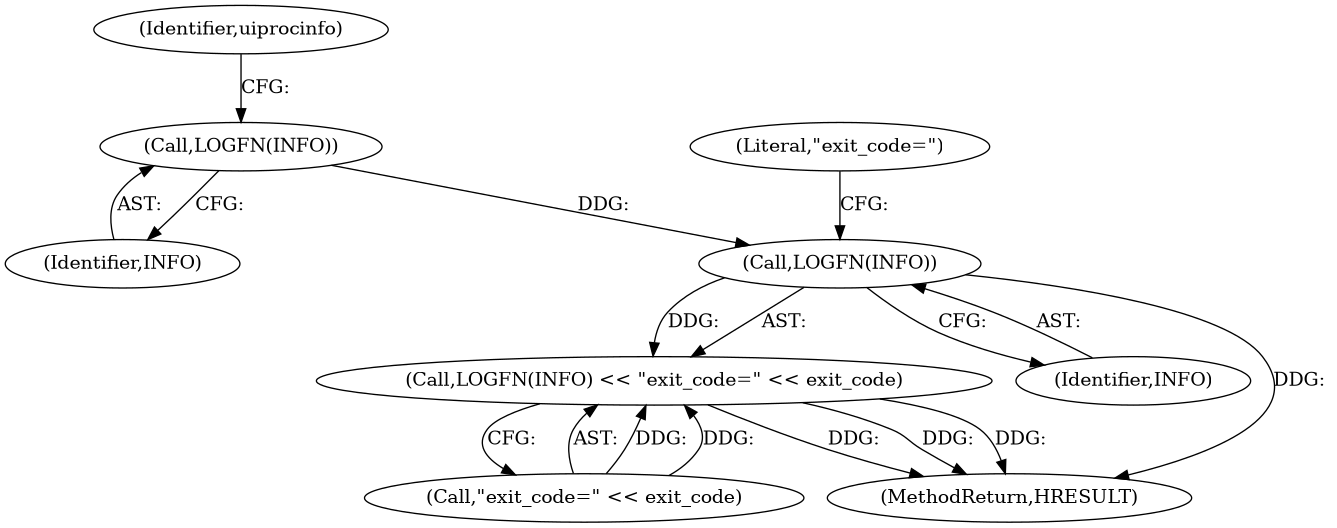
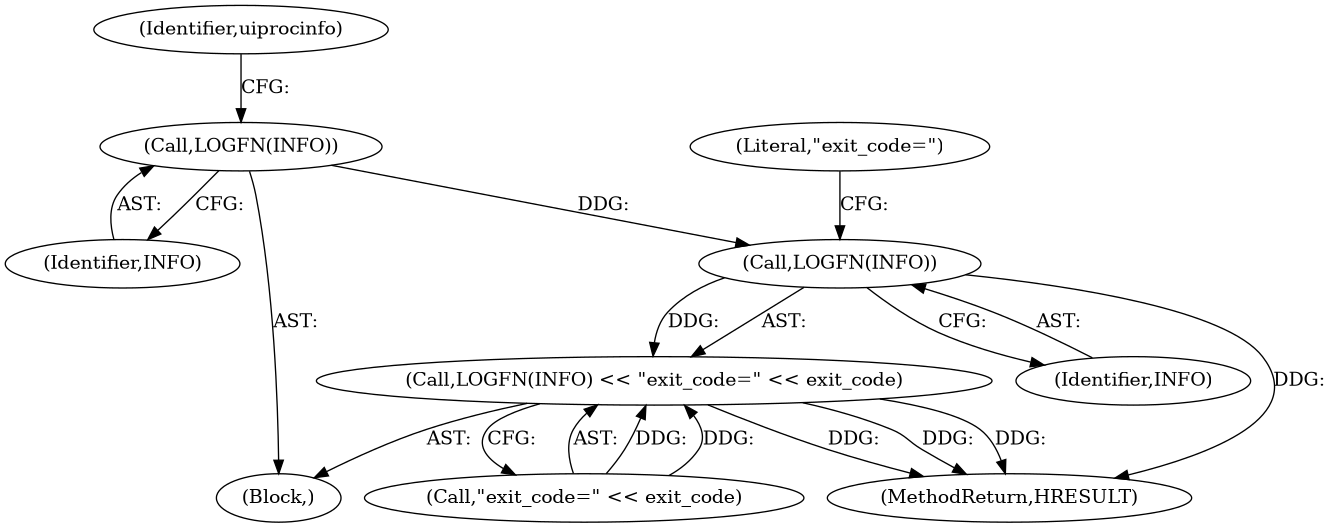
  digraph {
    n1 [label="(Call,LOGFN(INFO))"]
    n2 [label="(Call,LOGFN(INFO) << \"exit_code=\" << exit_code)"]
    n3 [label="(MethodReturn,HRESULT)"]
    n4 [label="(Identifier,INFO)"]
+   n5 [label="(Block,)"]
    n6 [label="(Call,\"exit_code=\" << exit_code)"]
    n7 [label="(Call,LOGFN(INFO))"]
    n8 [label="(Identifier,INFO)"]
    n9 [label="(Identifier,uiprocinfo)"]
    n10 [label="(Literal,\"exit_code=\")"]
    n1 -> n2 [label="AST: "]
    n1 -> n2 [label="DDG: "]
    n1 -> n3 [label="DDG: "]
    n1 -> n4 [label="CFG: "]
    n2 -> n3 [label="DDG: "]
    n2 -> n3 [label="DDG: "]
    n2 -> n3 [label="DDG: "]
+   n2 -> n5 [label="AST: "]
    n2 -> n6 [label="CFG: "]
    n4 -> n1 [label="AST: "]
    n6 -> n2 [label="AST: "]
    n6 -> n2 [label="DDG: "]
    n6 -> n2 [label="DDG: "]
    n7 -> n1 [label="DDG: "]
+   n7 -> n5 [label="AST: "]
    n7 -> n8 [label="CFG: "]
    n8 -> n7 [label="AST: "]
    n9 -> n7 [label="CFG: "]
    n10 -> n1 [label="CFG: "]
  }
